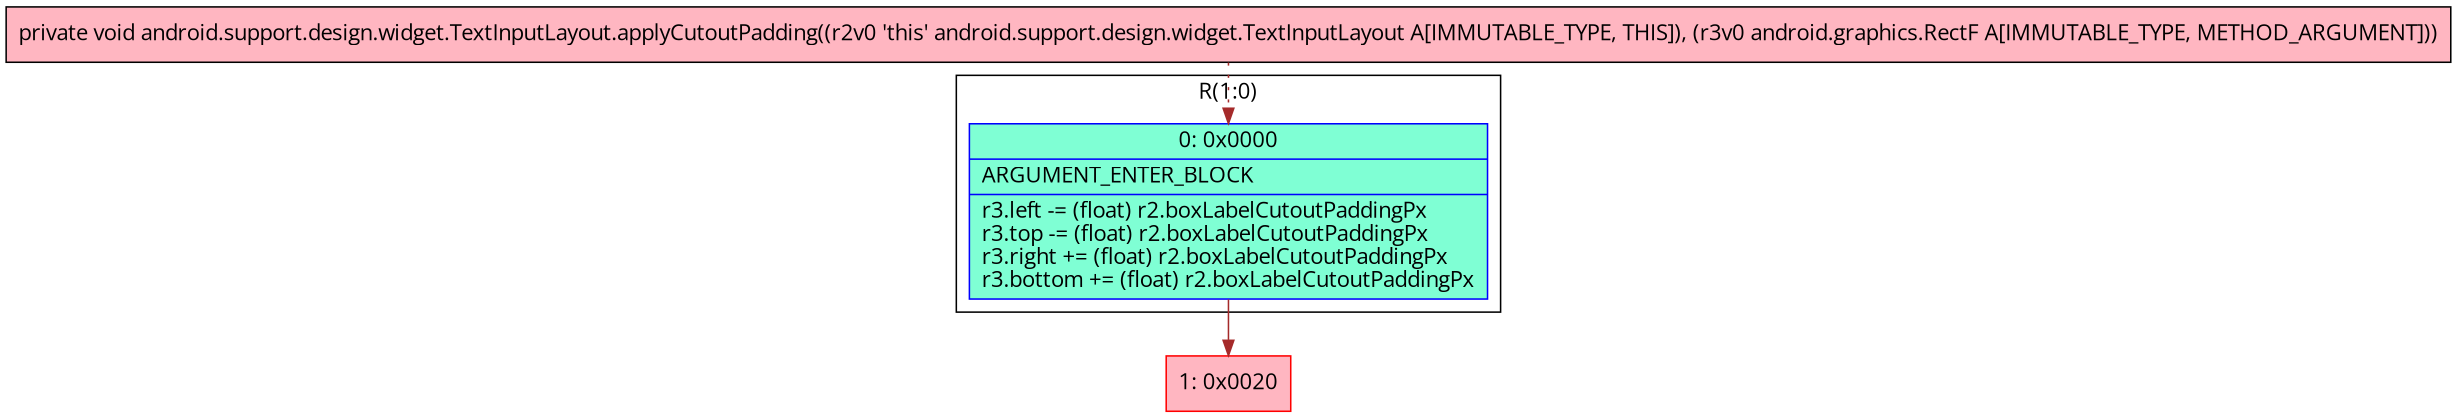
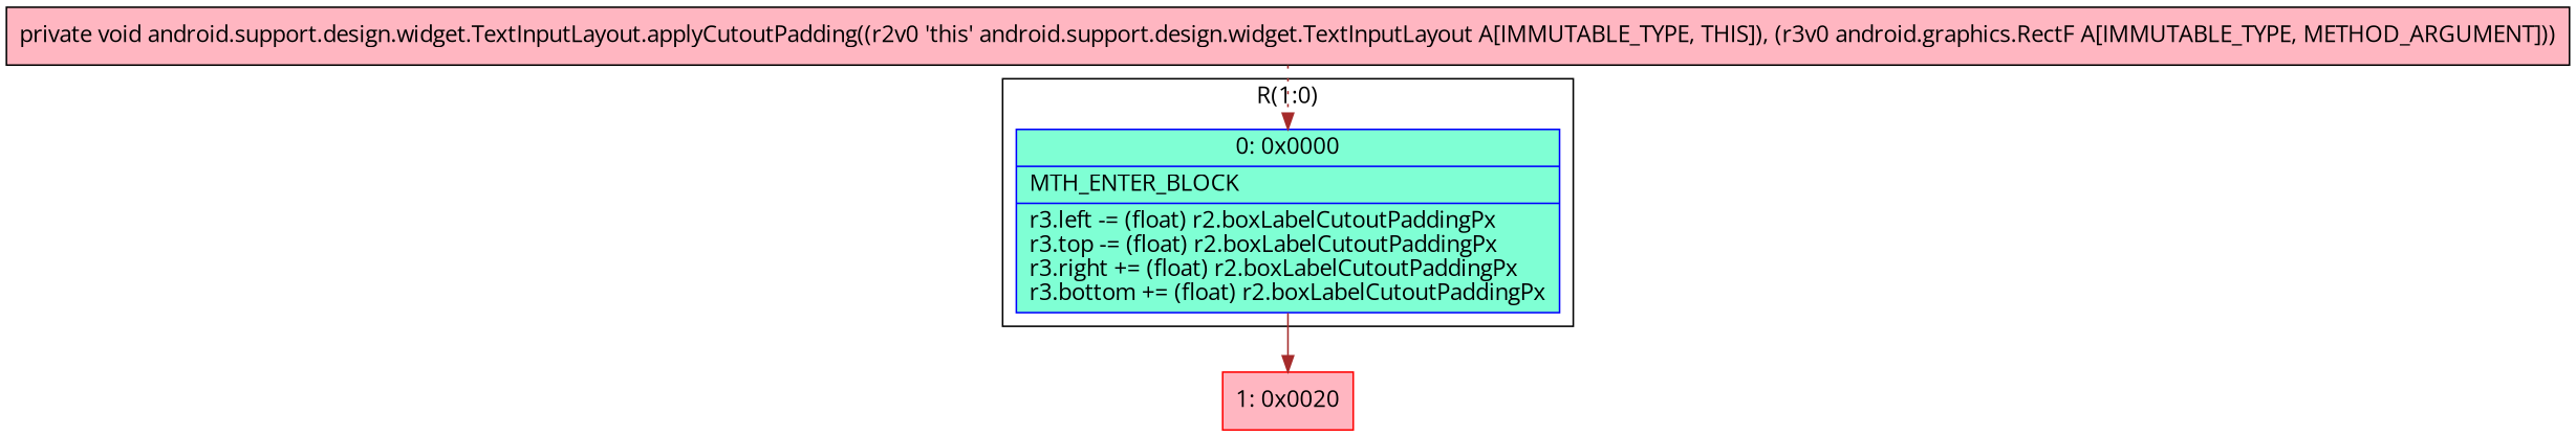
  digraph {
    fontname="Open Sans"
    node [shape=record style=filled fillcolor=lightpink fontname="Open Sans"]
    edge [color=brown fontname="Open Sans"]
-   n1 [color=blue label="{0\:\ 0x0000|ARGUMENT_ENTER_BLOCK\l|r3.left \-= (float) r2.boxLabelCutoutPaddingPx\lr3.top \-= (float) r2.boxLabelCutoutPaddingPx\lr3.right += (float) r2.boxLabelCutoutPaddingPx\lr3.bottom += (float) r2.boxLabelCutoutPaddingPx\l}" fillcolor=aquamarine]
+   n1 [color=blue label="{0\:\ 0x0000|MTH_ENTER_BLOCK\l|r3.left \-= (float) r2.boxLabelCutoutPaddingPx\lr3.top \-= (float) r2.boxLabelCutoutPaddingPx\lr3.right += (float) r2.boxLabelCutoutPaddingPx\lr3.bottom += (float) r2.boxLabelCutoutPaddingPx\l}" fillcolor=aquamarine]
    n2 [color=red label="{1\:\ 0x0020}"]
    n3 [label="{private void android.support.design.widget.TextInputLayout.applyCutoutPadding((r2v0 'this' android.support.design.widget.TextInputLayout A[IMMUTABLE_TYPE, THIS]), (r3v0 android.graphics.RectF A[IMMUTABLE_TYPE, METHOD_ARGUMENT])) }"]
    subgraph cluster_1 {
      label="R(1:0)"
      n1
    }
    n1 -> n2 [style=solid]
    n3 -> n1 [style=dotted]
  }
